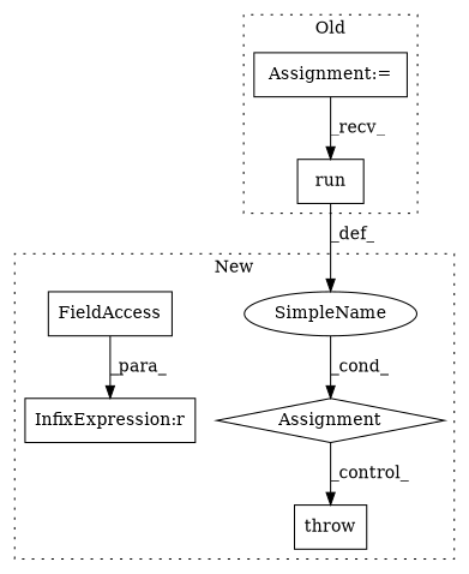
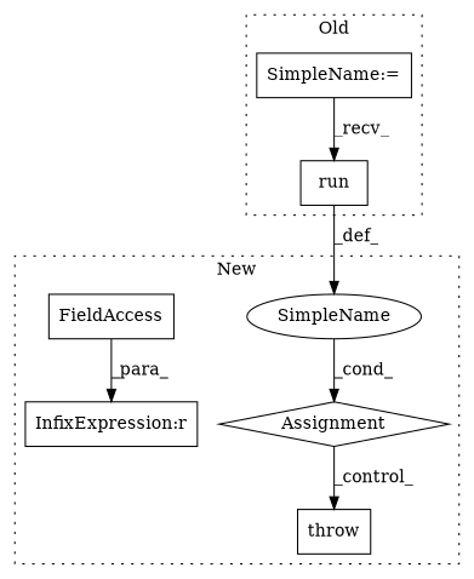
  digraph {
    node [shape=box]
    n1 [a=32 l=5 label=run s=512]
-   n2 [a=7 l=1 label="Assignment:=" s=342]
+   n2 [a=7 l=1 label="SimpleName:=" s=342]
    n3 [a=53 l=6 label=throw s=1270]
    n4 [a=25 l="4,2" label=Assignment s="809,829" shape=diamond]
    n5 [a=42 label=SimpleName shape=ellipse]
    n6 [a=27 l=4 label="InfixExpression:r" s=821]
    n7 [a=22 l=8 label=FieldAccess s=813]
    subgraph cluster_1 {
      label=Old
      style=dotted
      n1
      n2
    }
    subgraph cluster_2 {
      label=New
      style=dotted
      n3
      n4
      n5
      n6
      n7
    }
    n1 -> n5 [label=_def_]
    n2 -> n1 [label=_recv_]
    n4 -> n3 [label=_control_]
    n5 -> n4 [label=_cond_]
    n7 -> n6 [label=_para_]
  }
